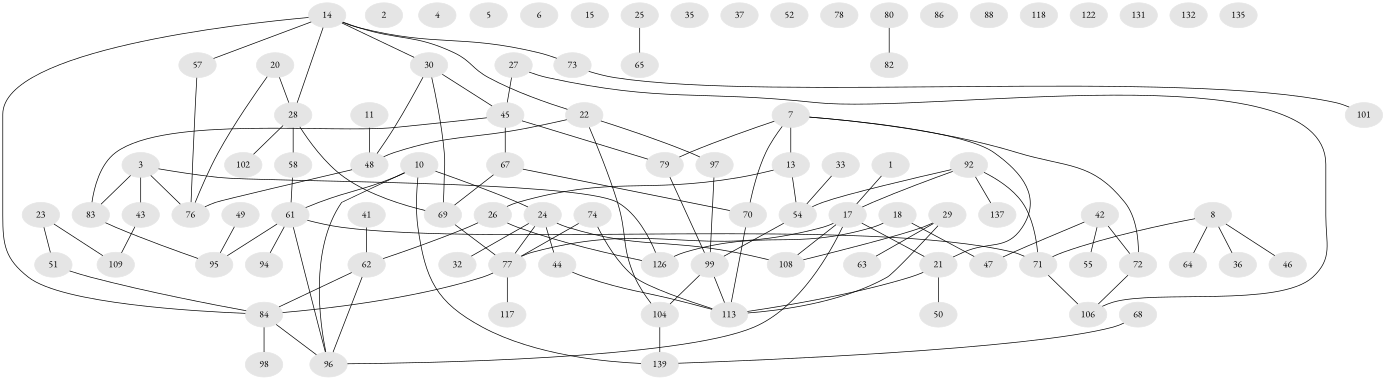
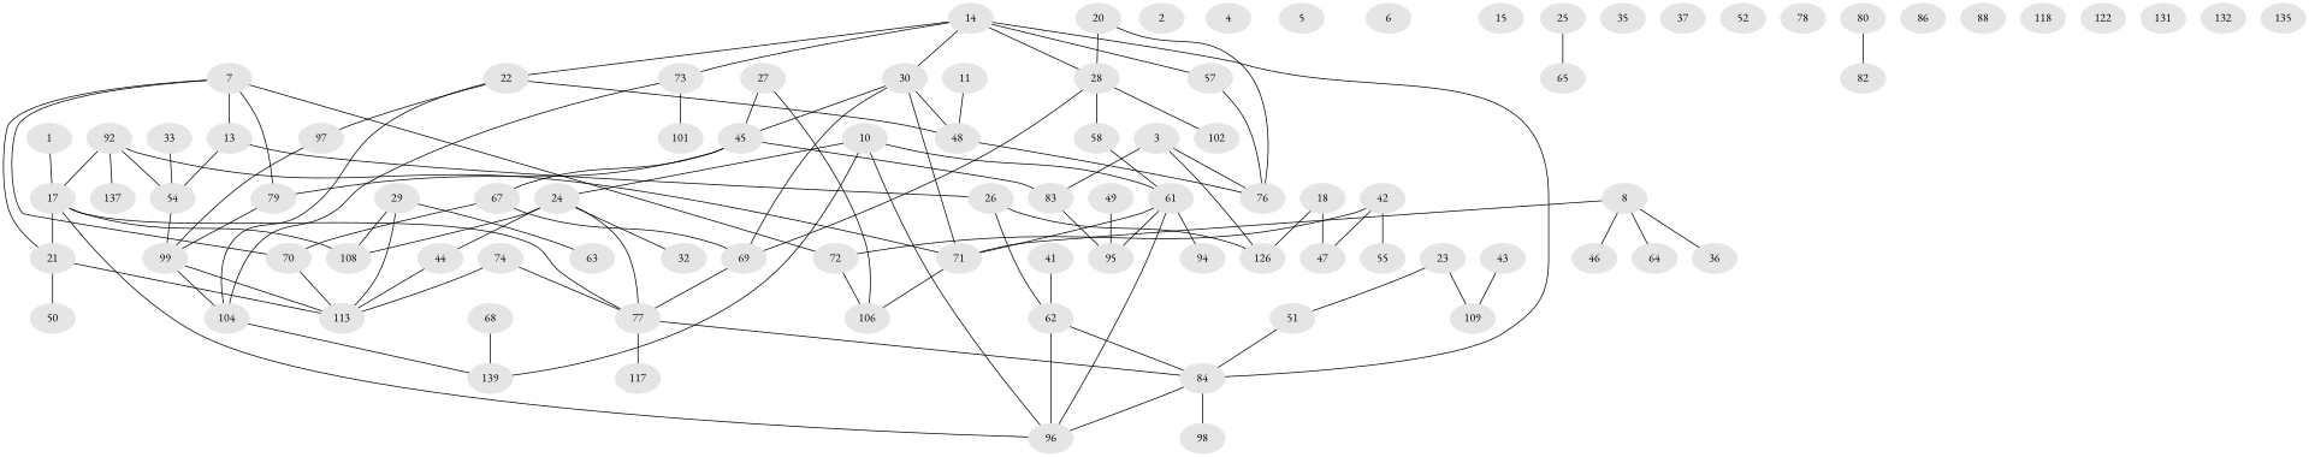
  graph {
    fontname="EB Garamond"
    node [color=gray90 fontname="EB Garamond" style=filled]
    edge [fontname="EB Garamond"]
    17 [super="+90"]
    21 [super="+38"]
    96 [super="+105"]
    77 [super="+133"]
    108 [super="+112"]
    1
    2
    3 [super="+60"]
    43
    76 [super="+121"]
    83 [super="+130"]
    126
    109 [super="+120"]
    95
    4
    5
    6
    7 [super="+75"]
    13 [super="+66"]
    70 [super="+138"]
    72 [super="+89"]
    79 [super="+85"]
    54 [super="+100"]
    26 [super="+119"]
    50 [super="+129"]
    113 [super="+125"]
    106 [super="+127"]
    99 [super="+128"]
    8 [super="+9"]
    36
    46 [super="+91"]
    64 [super="+81"]
    71 [super="+107"]
    10 [super="+16"]
    24 [super="+39"]
    61 [super="+110"]
    139
    32
    44
    94
    11 [super="+53"]
    48
    n43 [label=92 super="+19"]
    137
    62 [super="+136"]
    14 [super="+31"]
    22 [super="+87"]
    28 [super="+124"]
    30
    57
    73 [super="+115"]
    84 [super="+93"]
    97
    104 [super="+140"]
    58
    69 [super="+114"]
    102
    45 [super="+111"]
    101
    98
    15
    117
    18
    47
    20 [super="+59"]
    51 [super="+134"]
    23
    25
    65
    27 [super="+40"]
    67
    29 [super="+103"]
    63
    33
    35
    37
    41
    42 [super="+116"]
    55 [super="+123"]
    49
    52
    68 [super="+92"]
    74
    78
    80
    82
    86
    88
    118
    122
    131
    132
    135
    17 -- 21
    17 -- 96
    17 -- 77
    17 -- 108
    21 -- 50
    21 -- 113
    77 -- 84
    77 -- 117
    1 -- 17
-   3 -- 43
    3 -- 76
    3 -- 83
    3 -- 126
    43 -- 109
    83 -- 95
    7 -- 21
    7 -- 13 [weight=2]
    7 -- 70
    7 -- 72
    7 -- 79
    13 -- 54
    13 -- 26
    70 -- 113
    72 -- 106
    79 -- 99
    54 -- 99
    26 -- 126
    26 -- 62
    99 -- 113
    99 -- 104
    8 -- 36
    8 -- 46
    8 -- 64
    8 -- 71
    71 -- 106
    10 -- 96
    10 -- 24
    10 -- 61
    10 -- 139
    24 -- 77
    24 -- 108
    24 -- 32
    24 -- 44
    61 -- 96
    61 -- 95
    61 -- 71
    61 -- 94
    44 -- 113
    11 -- 48
    48 -- 76
    n43 -- 17
    n43 -- 54
    n43 -- 71
    n43 -- 137
    62 -- 96
    62 -- 84
    14 -- 22
    14 -- 28
    14 -- 30
    14 -- 57
    14 -- 73
    14 -- 84
    22 -- 48
    22 -- 97
    22 -- 104
    28 -- 58
    28 -- 69
    28 -- 102
+   30 -- 71
    30 -- 48
    30 -- 69
    30 -- 45
    57 -- 76
+   73 -- 104
    73 -- 101
    84 -- 96
    84 -- 98
    97 -- 99
    104 -- 139
    58 -- 61
    69 -- 77
    45 -- 83
    45 -- 79
    45 -- 67
    18 -- 126
    18 -- 47
    20 -- 76
    20 -- 28
    51 -- 84
    23 -- 109
    23 -- 51
    25 -- 65
    27 -- 106
    27 -- 45
    67 -- 70
    67 -- 69
    29 -- 108
    29 -- 113
    29 -- 63
    33 -- 54
    41 -- 62
    42 -- 72
    42 -- 47
    42 -- 55
    49 -- 95
    68 -- 139
    74 -- 77
    74 -- 113
    80 -- 82
  }
